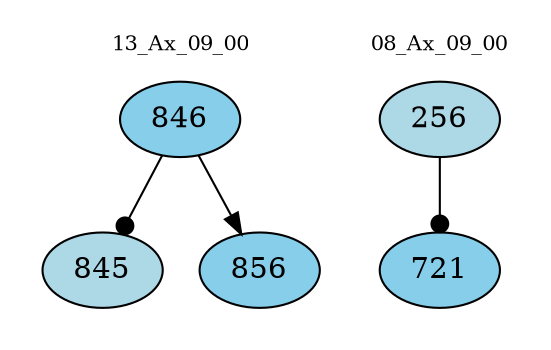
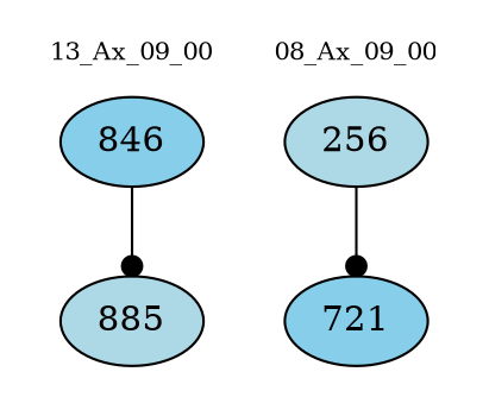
  digraph {
    node [color=black fillcolor=skyblue style=filled]
    edge [arrowhead=dot color=black]
    n1 [label=846]
-   n2 [fillcolor=lightblue label=845]
-   n3 [label=856]
+   n2 [fillcolor=lightblue label=885]
    n4 [fillcolor=lightblue label=256]
    n5 [label=721]
    subgraph cluster_1 {
      color=white
      fontsize=10
      label="13_Ax_09_00"
      n1
      n2
-     n3
    }
    subgraph cluster_2 {
      color=white
      fontsize=10
      label="08_Ax_09_00"
      n4
      n5
    }
    n1 -> n2
-   n1 -> n3 [arrowhead=normal]
    n4 -> n5
  }
